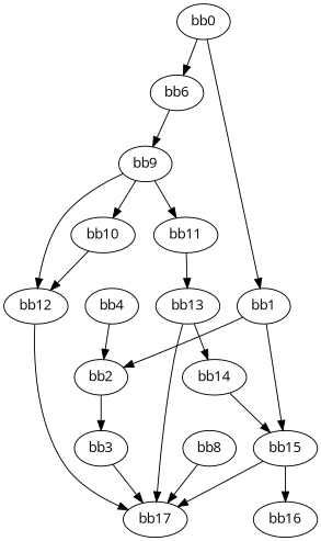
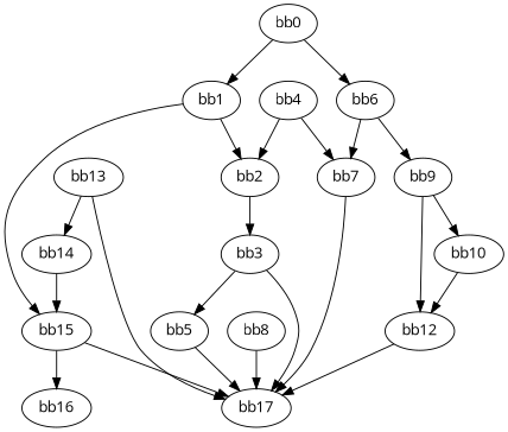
  digraph {
    fontname="Open Sans"
    node [fontname="Open Sans"]
    edge [fontname="Open Sans"]
    n1 [label="bb0\l"]
    n2 [label="bb1\l"]
    n3 [label="bb6\l"]
    n4 [label="bb2\l"]
    n5 [label="bb15\l"]
+   n6 [label="bb7\l"]
    n7 [label="bb9\l"]
    n8 [label="bb3\l"]
    n9 [label="bb17\l"]
+   n10 [label="bb5\l"]
    n11 [label="bb4\l"]
    n12 [label="bb8\l"]
    n13 [label="bb10\l"]
-   n14 [label="bb11\l"]
    n15 [label="bb12\l"]
    n16 [label="bb13\l"]
    n17 [label="bb14\l"]
    n18 [label="bb16\l"]
    n1 -> n2
    n1 -> n3
    n2 -> n4
    n2 -> n5
+   n3 -> n6
    n3 -> n7
    n4 -> n8
    n5 -> n9
    n5 -> n18
+   n6 -> n9
    n7 -> n13
-   n7 -> n14
    n7 -> n15
    n8 -> n9
+   n8 -> n10
+   n10 -> n9
    n11 -> n4
+   n11 -> n6
    n12 -> n9
    n13 -> n15
-   n14 -> n16
    n15 -> n9
    n16 -> n9
    n16 -> n17
    n17 -> n5
  }
